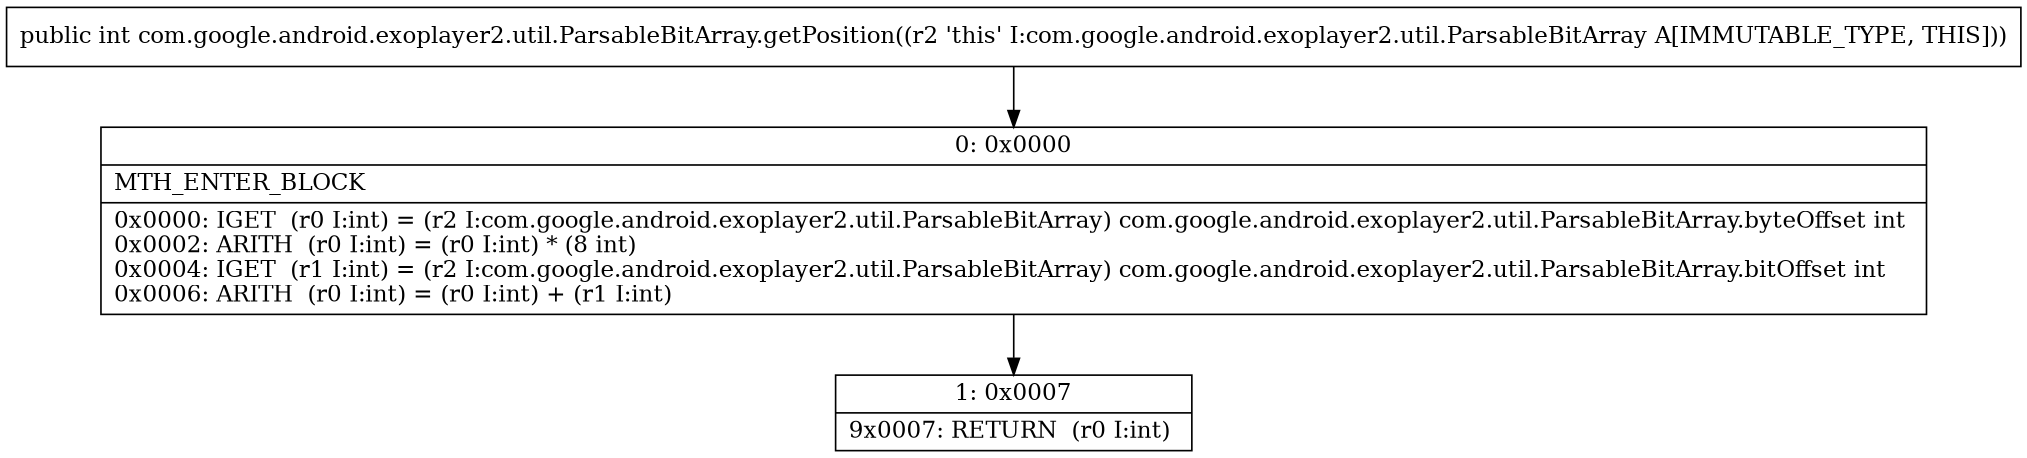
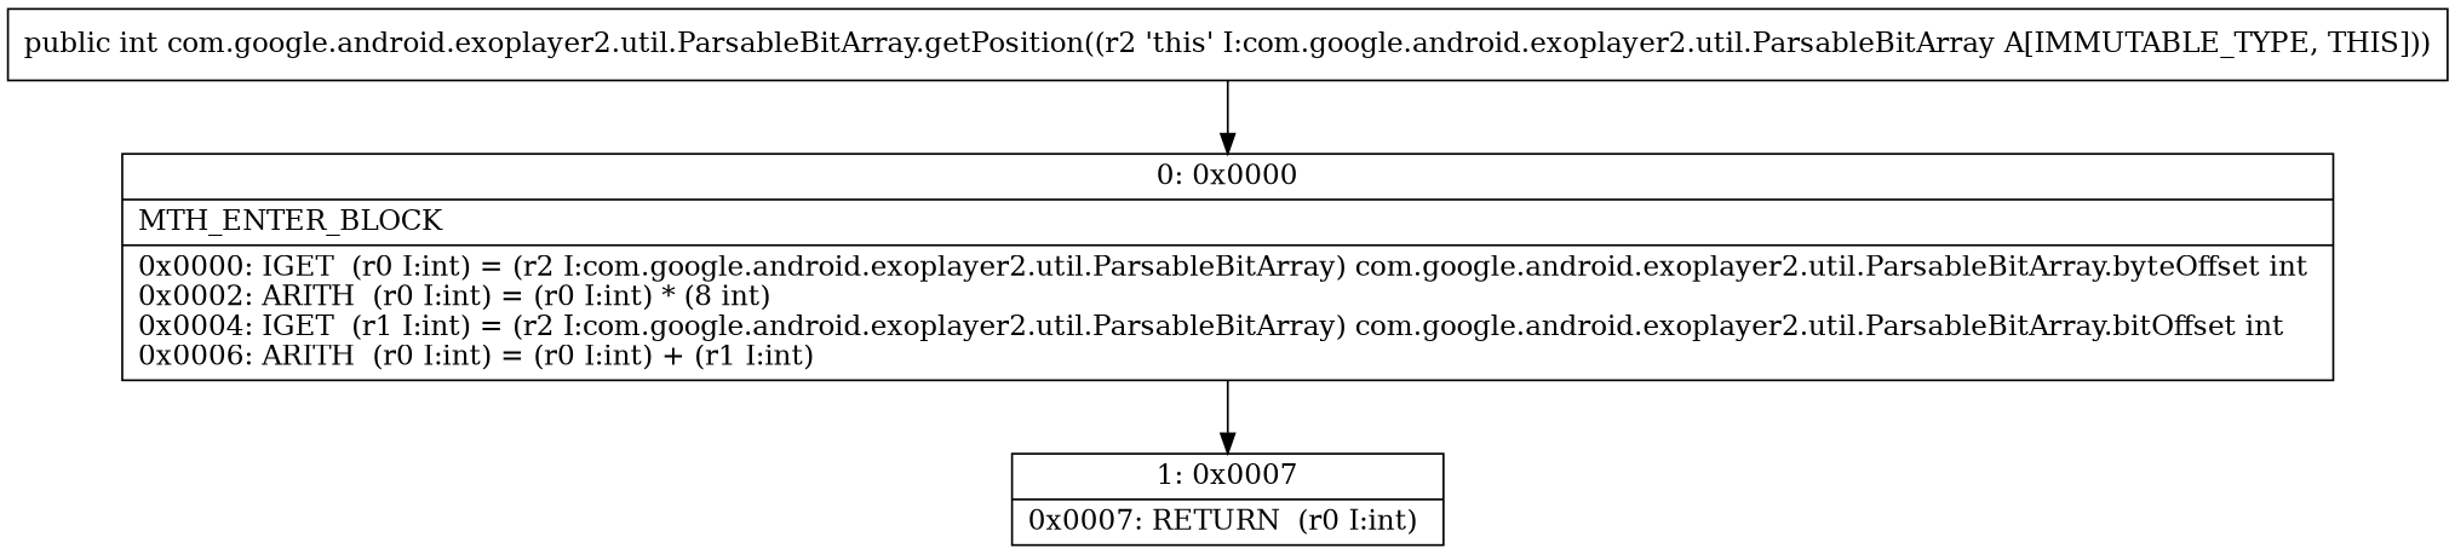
  digraph {
    node [shape=record]
    n1 [label="{0\:\ 0x0000|MTH_ENTER_BLOCK\l|0x0000: IGET  (r0 I:int) = (r2 I:com.google.android.exoplayer2.util.ParsableBitArray) com.google.android.exoplayer2.util.ParsableBitArray.byteOffset int \l0x0002: ARITH  (r0 I:int) = (r0 I:int) * (8 int) \l0x0004: IGET  (r1 I:int) = (r2 I:com.google.android.exoplayer2.util.ParsableBitArray) com.google.android.exoplayer2.util.ParsableBitArray.bitOffset int \l0x0006: ARITH  (r0 I:int) = (r0 I:int) + (r1 I:int) \l}"]
-   n2 [label="{1\:\ 0x0007|9x0007: RETURN  (r0 I:int) \l}"]
+   n2 [label="{1\:\ 0x0007|0x0007: RETURN  (r0 I:int) \l}"]
    n3 [label="{public int com.google.android.exoplayer2.util.ParsableBitArray.getPosition((r2 'this' I:com.google.android.exoplayer2.util.ParsableBitArray A[IMMUTABLE_TYPE, THIS])) }"]
    n1 -> n2
    n3 -> n1
  }
